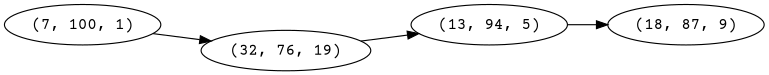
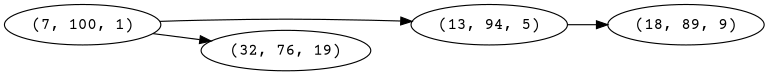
  digraph {
    fontname="Courier Prime"
    rankdir=LR
    node [fontname="Courier Prime"]
    edge [fontname="Courier Prime"]
    "(7, 100, 1)"
    "(13, 94, 5)"
    "(32, 76, 19)"
-   "(18, 89, 9)" [label="(18, 87, 9)"]
-   "(32, 76, 19)" -> "(13, 94, 5)"
+   "(18, 89, 9)"
+   "(7, 100, 1)" -> "(13, 94, 5)"
    "(7, 100, 1)" -> "(32, 76, 19)"
    "(13, 94, 5)" -> "(18, 89, 9)"
  }
